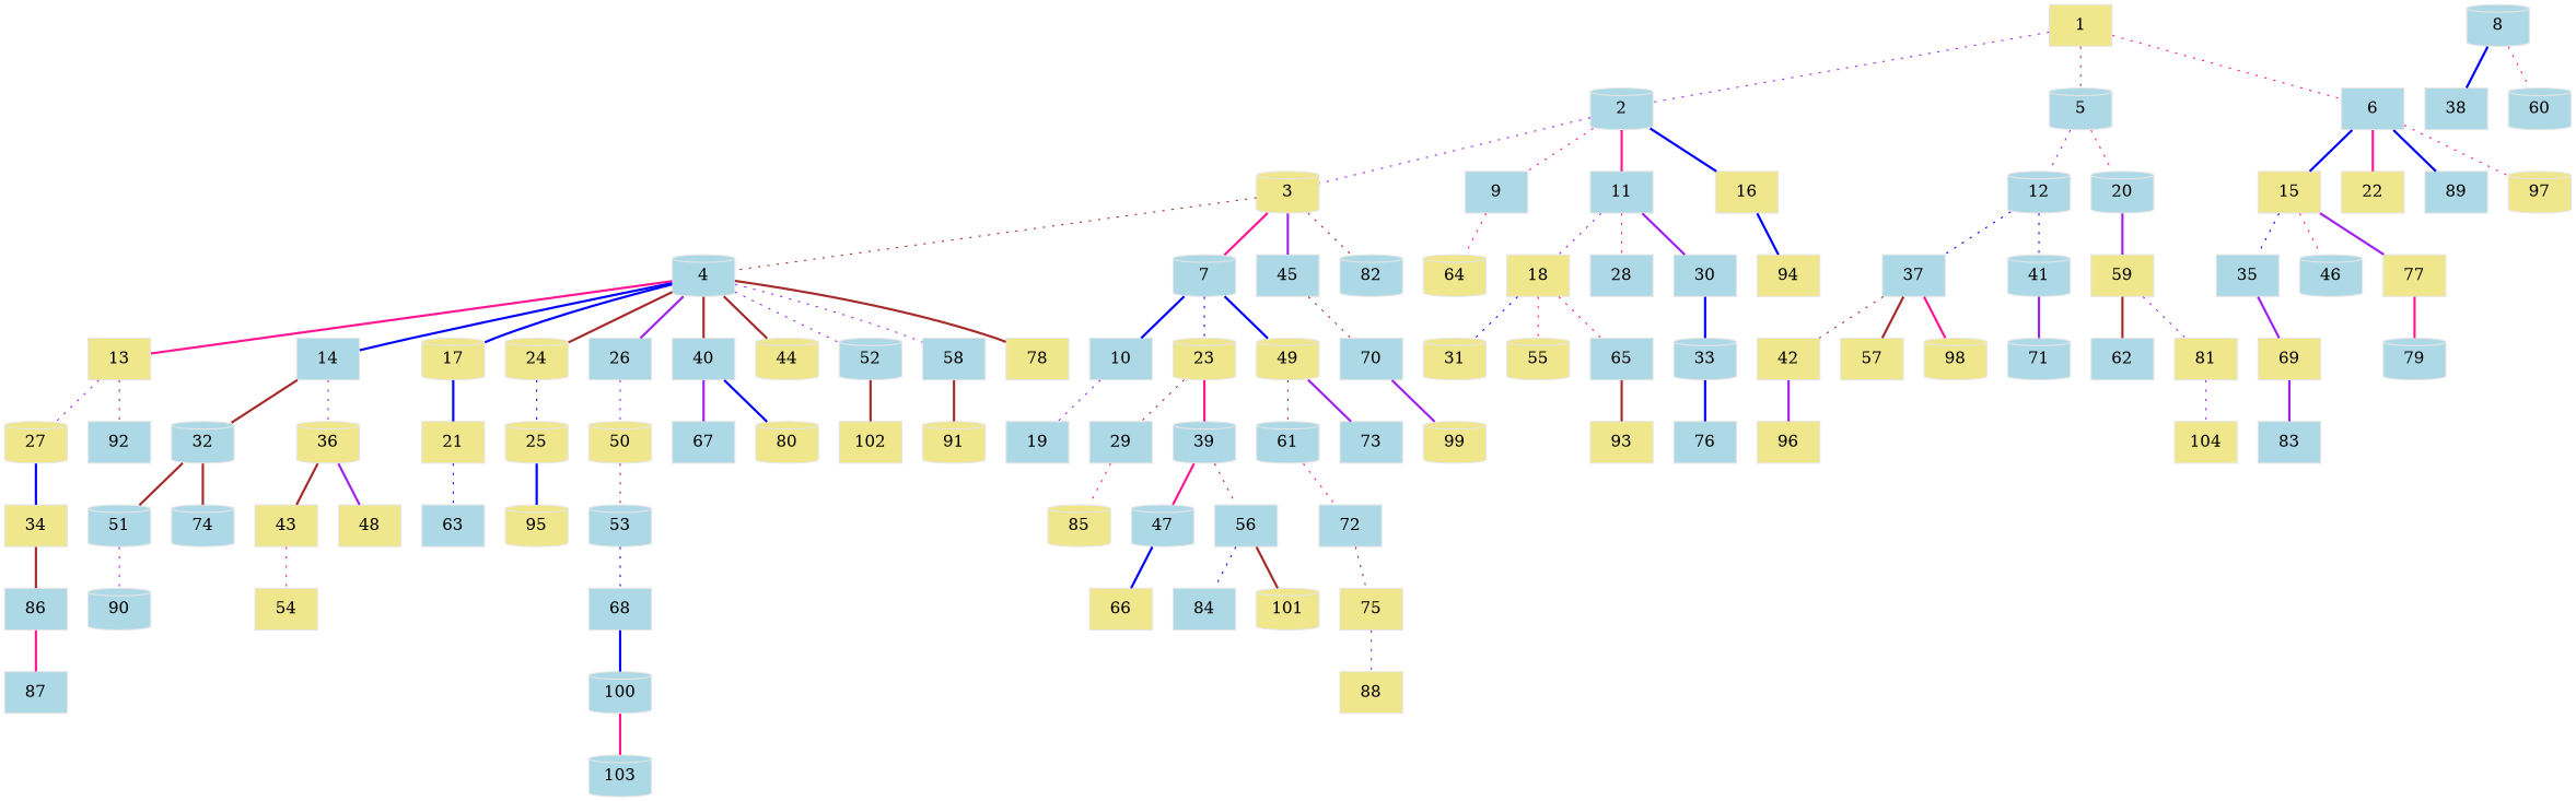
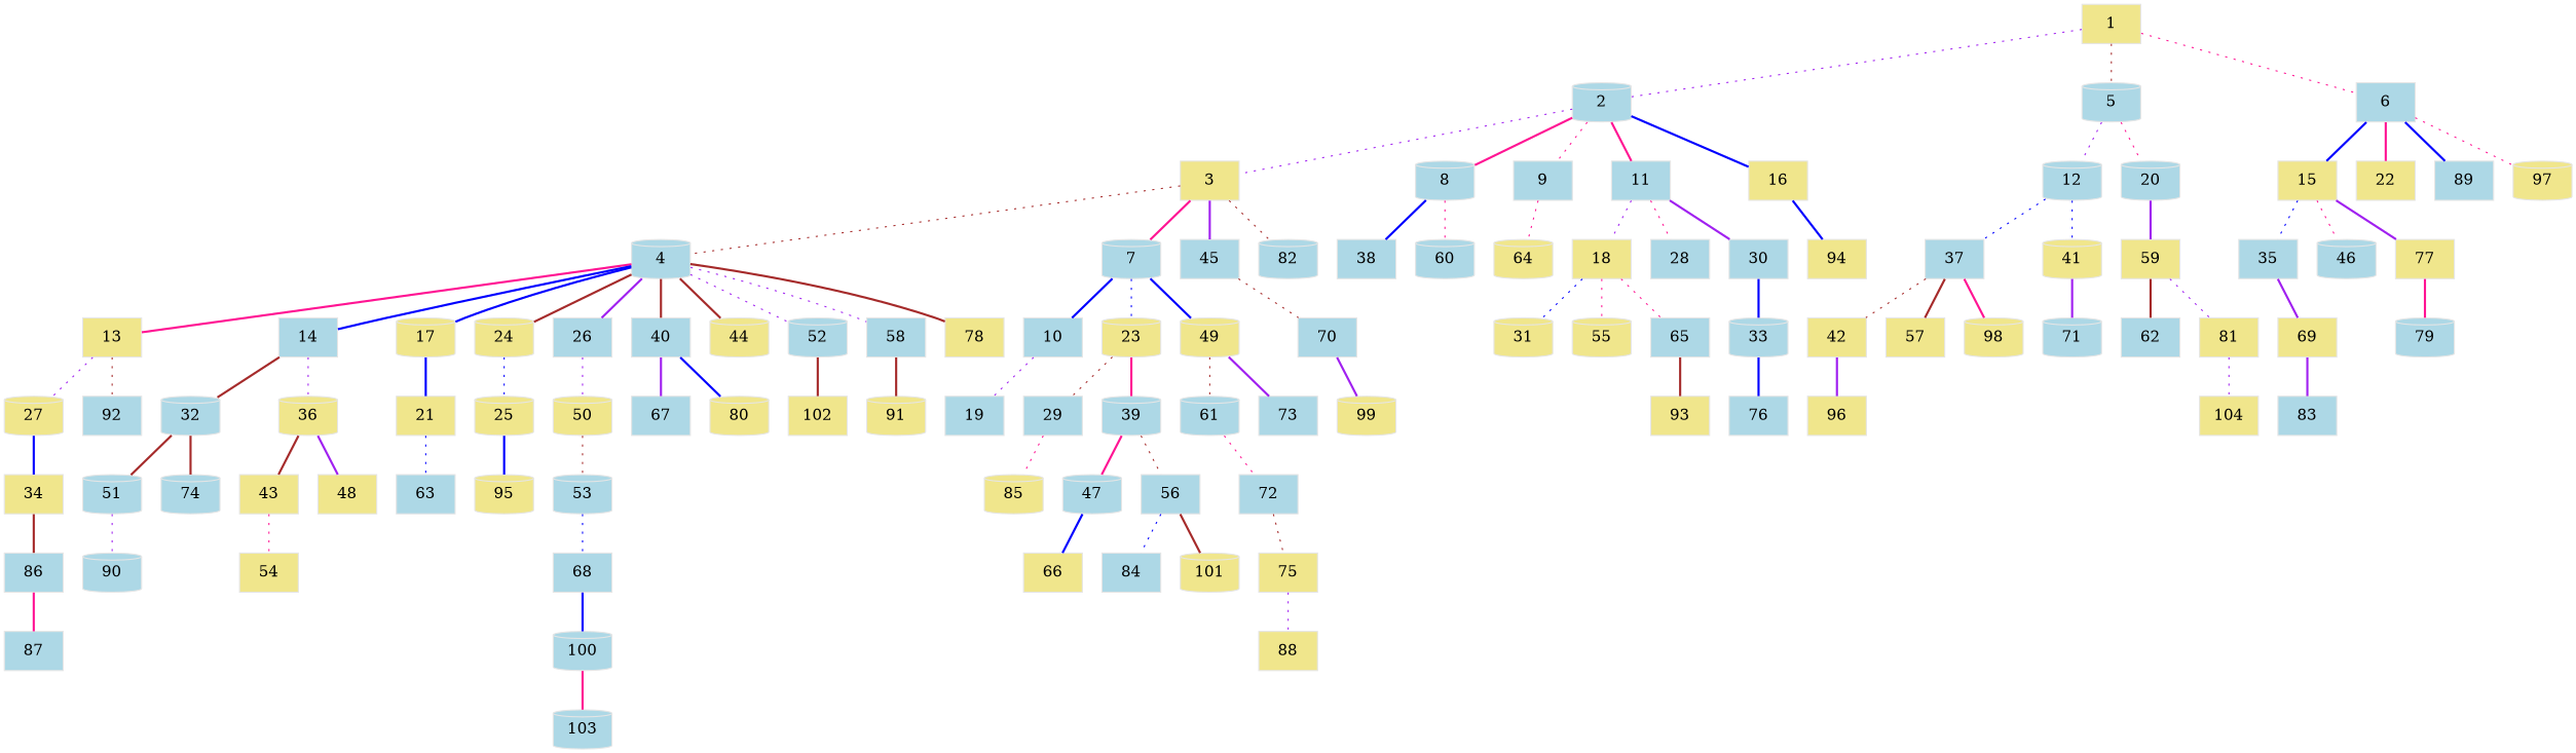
  graph {
    node [color=gray90 fillcolor=lightblue shape=box style=filled]
    edge [color=purple style=bold]
    1 [fillcolor=khaki]
    2 [shape=cylinder]
    5 [shape=cylinder]
    6
-   3 [fillcolor=khaki shape=cylinder]
+   3 [fillcolor=khaki]
    8 [shape=cylinder]
    9
    11
    16 [fillcolor=khaki]
    12 [shape=cylinder]
    20 [shape=cylinder]
    15 [fillcolor=khaki]
    22 [fillcolor=khaki]
    89
    97 [fillcolor=khaki shape=cylinder]
    4 [shape=cylinder]
    7 [shape=cylinder]
    45
    82 [shape=cylinder]
    38
    60 [shape=cylinder]
    64 [fillcolor=khaki shape=cylinder]
    18 [fillcolor=khaki]
    28
    30
    94 [fillcolor=khaki]
    13 [fillcolor=khaki]
    14
    17 [fillcolor=khaki shape=cylinder]
    24 [fillcolor=khaki shape=cylinder]
    26
    40
    44 [fillcolor=khaki shape=cylinder]
    52 [shape=cylinder]
    58
    78 [fillcolor=khaki]
    10
    23 [fillcolor=khaki shape=cylinder]
    49 [fillcolor=khaki shape=cylinder]
    70
    27 [fillcolor=khaki shape=cylinder]
    92
    32 [shape=cylinder]
    36 [fillcolor=khaki shape=cylinder]
    21 [fillcolor=khaki]
    25 [fillcolor=khaki shape=cylinder]
    50 [fillcolor=khaki shape=cylinder]
    67
    80 [fillcolor=khaki shape=cylinder]
    102 [fillcolor=khaki]
    91 [fillcolor=khaki shape=cylinder]
    37
-   41 [shape=cylinder]
+   41 [fillcolor=khaki shape=cylinder]
    59 [fillcolor=khaki]
    35
    46 [shape=cylinder]
    77 [fillcolor=khaki]
    19
    29
    39 [shape=cylinder]
    61 [shape=cylinder]
    73
    31 [fillcolor=khaki shape=cylinder]
    55 [fillcolor=khaki shape=cylinder]
    65
    33 [shape=cylinder]
    42 [fillcolor=khaki]
    57 [fillcolor=khaki]
    98 [fillcolor=khaki shape=cylinder]
    71 [shape=cylinder]
    34 [fillcolor=khaki]
    51 [shape=cylinder]
    74 [shape=cylinder]
    43 [fillcolor=khaki]
    48 [fillcolor=khaki]
    69 [fillcolor=khaki]
    79 [shape=cylinder]
    63
    93 [fillcolor=khaki]
    62
    81 [fillcolor=khaki]
    85 [fillcolor=khaki shape=cylinder]
    47 [shape=cylinder]
    56
    95 [fillcolor=khaki shape=cylinder]
    53 [shape=cylinder]
    86
    76
    90 [shape=cylinder]
    87
    83
    54 [fillcolor=khaki]
    96 [fillcolor=khaki]
    66 [fillcolor=khaki]
    84
    101 [fillcolor=khaki shape=cylinder]
    99 [fillcolor=khaki shape=cylinder]
    72
    68
    100 [shape=cylinder]
    104 [fillcolor=khaki]
    75 [fillcolor=khaki]
    103 [shape=cylinder]
    88 [fillcolor=khaki]
    1 -- 2 [style=dotted]
    1 -- 5 [color=brown style=dotted]
    1 -- 6 [color=deeppink style=dotted]
    2 -- 3 [style=dotted]
+   2 -- 8 [color=deeppink]
    2 -- 9 [color=deeppink style=dotted]
    2 -- 11 [color=deeppink]
    2 -- 16 [color=blue]
    5 -- 12 [style=dotted]
    5 -- 20 [color=deeppink style=dotted]
    6 -- 15 [color=blue]
    6 -- 22 [color=deeppink]
    6 -- 89 [color=blue]
    6 -- 97 [color=deeppink style=dotted]
    3 -- 4 [color=brown style=dotted]
    3 -- 7 [color=deeppink]
    3 -- 45
    3 -- 82 [color=brown style=dotted]
    8 -- 38 [color=blue]
    8 -- 60 [color=deeppink style=dotted]
    9 -- 64 [color=deeppink style=dotted]
    11 -- 18 [style=dotted]
    11 -- 28 [color=deeppink style=dotted]
    11 -- 30
    16 -- 94 [color=blue]
    12 -- 37 [color=blue style=dotted]
    12 -- 41 [color=blue style=dotted]
    20 -- 59
    15 -- 35 [color=blue style=dotted]
    15 -- 46 [color=deeppink style=dotted]
    15 -- 77
    4 -- 13 [color=deeppink]
    4 -- 14 [color=blue]
    4 -- 17 [color=blue]
    4 -- 24 [color=brown]
    4 -- 26
    4 -- 40 [color=brown]
    4 -- 44 [color=brown]
    4 -- 52 [style=dotted]
    4 -- 58 [style=dotted]
    4 -- 78 [color=brown]
    7 -- 10 [color=blue]
    7 -- 23 [color=blue style=dotted]
    7 -- 49 [color=blue]
    45 -- 70 [color=brown style=dotted]
    18 -- 31 [color=blue style=dotted]
    18 -- 55 [color=deeppink style=dotted]
    18 -- 65 [color=deeppink style=dotted]
    30 -- 33 [color=blue]
    13 -- 27 [style=dotted]
    13 -- 92 [color=brown style=dotted]
    14 -- 32 [color=brown]
    14 -- 36 [style=dotted]
    17 -- 21 [color=blue]
    24 -- 25 [color=blue style=dotted]
    26 -- 50 [style=dotted]
    40 -- 67
    40 -- 80 [color=blue]
    52 -- 102 [color=brown]
    58 -- 91 [color=brown]
    10 -- 19 [style=dotted]
    23 -- 29 [color=brown style=dotted]
    23 -- 39 [color=deeppink]
    49 -- 61 [color=brown style=dotted]
    49 -- 73
    70 -- 99
    27 -- 34 [color=blue]
    32 -- 51 [color=brown]
    32 -- 74 [color=brown]
    36 -- 43 [color=brown]
    36 -- 48
    21 -- 63 [color=blue style=dotted]
    25 -- 95 [color=blue]
    50 -- 53 [color=brown style=dotted]
    37 -- 42 [color=brown style=dotted]
    37 -- 57 [color=brown]
    37 -- 98 [color=deeppink]
    41 -- 71
    59 -- 62 [color=brown]
    59 -- 81 [style=dotted]
    35 -- 69
    77 -- 79 [color=deeppink]
    29 -- 85 [color=deeppink style=dotted]
    39 -- 47 [color=deeppink]
    39 -- 56 [color=brown style=dotted]
    61 -- 72 [color=deeppink style=dotted]
    65 -- 93 [color=brown]
    33 -- 76 [color=blue]
    42 -- 96
    34 -- 86 [color=brown]
    51 -- 90 [style=dotted]
    43 -- 54 [color=deeppink style=dotted]
    69 -- 83
    81 -- 104 [style=dotted]
    47 -- 66 [color=blue]
    56 -- 84 [color=blue style=dotted]
    56 -- 101 [color=brown]
    53 -- 68 [color=blue style=dotted]
    86 -- 87 [color=deeppink]
    72 -- 75 [color=brown style=dotted]
    68 -- 100 [color=blue]
    100 -- 103 [color=deeppink]
    75 -- 88 [style=dotted]
  }
